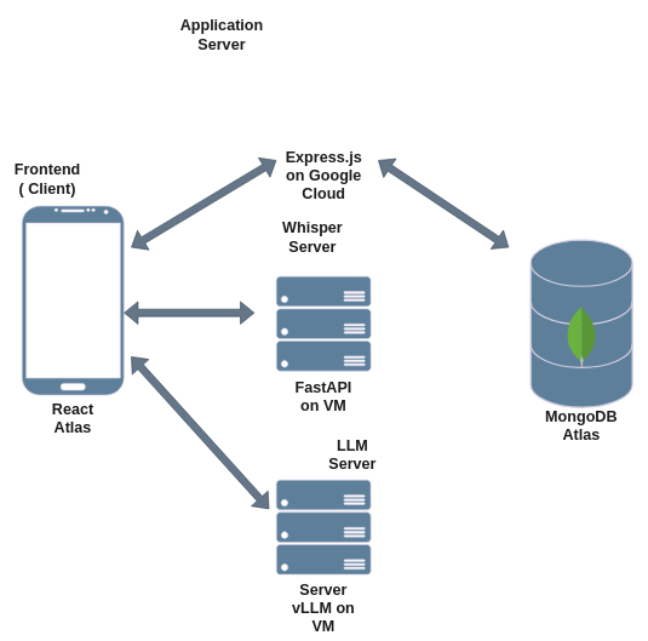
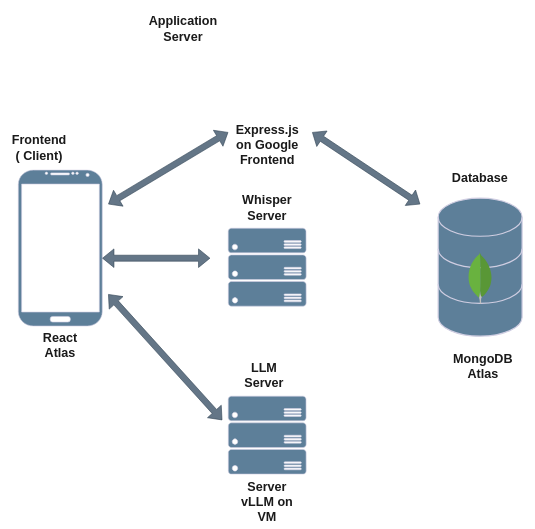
  <mxCell id="0" />
  <mxCell id="1" parent="0" />
  <mxCell id="2" value="" style="verticalLabelPosition=bottom;verticalAlign=top;html=1;shadow=0;dashed=0;strokeWidth=1;shape=mxgraph.android.phone2;fillColor=#5D7F99;strokeColor=#D0CEE2;fontColor=#1A1A1A;labelBackgroundColor=none;rounded=0;" vertex="1" parent="1"><mxGeometry x="30" y="283.1" width="140" height="260" as="geometry" /></mxCell>
  <mxCell id="3" value="" style="aspect=fixed;pointerEvents=1;shadow=0;dashed=0;html=1;strokeColor=#D0CEE2;labelPosition=center;verticalLabelPosition=bottom;verticalAlign=top;align=center;fillColor=#5D7F99;shape=mxgraph.azure.server_rack;fontColor=#1A1A1A;labelBackgroundColor=none;rounded=0;" vertex="1" parent="1"><mxGeometry x="380" y="380" width="130" height="130" as="geometry" /></mxCell>
  <mxCell id="4" value="" style="shape=image;html=1;verticalAlign=top;verticalLabelPosition=bottom;labelBackgroundColor=none;imageAspect=0;aspect=fixed;image=https://cdn2.iconfinder.com/data/icons/whcompare-isometric-web-hosting-servers/50/cloud-server-128.png;fillColor=#5D7F99;strokeColor=#D0CEE2;fontColor=#1A1A1A;rounded=0;" vertex="1" parent="1"><mxGeometry x="380" y="73.1" width="130" height="130" as="geometry" /></mxCell>
  <mxCell id="5" value="" style="html=1;verticalLabelPosition=bottom;align=center;labelBackgroundColor=none;verticalAlign=top;strokeWidth=2;strokeColor=#D0CEE2;shadow=0;dashed=0;shape=mxgraph.ios7.icons.data;fillColor=#5D7F99;fontColor=#1A1A1A;rounded=0;" vertex="1" parent="1"><mxGeometry x="730" y="330" width="140" height="230" as="geometry" /></mxCell>
  <mxCell id="6" value="" style="dashed=0;outlineConnect=0;html=1;align=center;labelPosition=center;verticalLabelPosition=bottom;verticalAlign=top;shape=mxgraph.weblogos.mongodb;labelBackgroundColor=none;fillColor=#5D7F99;strokeColor=#D0CEE2;fontColor=#1A1A1A;rounded=0;" vertex="1" parent="1"><mxGeometry x="779.4" y="420" width="41.2" height="86.2" as="geometry" /></mxCell>
  <mxCell id="7" value="" style="aspect=fixed;pointerEvents=1;shadow=0;dashed=0;html=1;strokeColor=#D0CEE2;labelPosition=center;verticalLabelPosition=bottom;verticalAlign=top;align=center;fillColor=#5D7F99;shape=mxgraph.azure.server_rack;fontColor=#1A1A1A;labelBackgroundColor=none;rounded=0;" vertex="1" parent="1"><mxGeometry x="380" y="660" width="130" height="130" as="geometry" /></mxCell>
  <mxCell id="8" value="" style="shape=flexArrow;endArrow=classic;startArrow=classic;html=1;rounded=0;strokeColor=#314354;labelBackgroundColor=none;fontColor=default;fillColor=#647687;" edge="1" parent="1"><mxGeometry width="100" height="100" relative="1" as="geometry"><mxPoint x="180" y="340" as="sourcePoint" /><mxPoint x="380" y="220" as="targetPoint" /></mxGeometry></mxCell>
  <mxCell id="9" value="" style="shape=flexArrow;endArrow=classic;startArrow=classic;html=1;rounded=0;strokeColor=#314354;labelBackgroundColor=none;fontColor=default;fillColor=#647687;" edge="1" parent="1"><mxGeometry width="100" height="100" relative="1" as="geometry"><mxPoint x="170" y="430" as="sourcePoint" /><mxPoint x="350" y="430" as="targetPoint" /></mxGeometry></mxCell>
  <mxCell id="10" value="&lt;b&gt;&lt;font style=&quot;font-size: 21px;&quot;&gt;React Atlas&lt;/font&gt;&lt;/b&gt;" style="text;html=1;align=center;verticalAlign=middle;whiteSpace=wrap;rounded=0;labelBackgroundColor=none;fontColor=#1A1A1A;" vertex="1" parent="1"><mxGeometry x="55" y="550" width="90" height="50" as="geometry" /></mxCell>
  <mxCell id="11" value="&lt;b&gt;&lt;font style=&quot;font-size: 21px;&quot;&gt;Application Server&lt;/font&gt;&lt;/b&gt;" style="text;html=1;align=center;verticalAlign=middle;whiteSpace=wrap;rounded=0;labelBackgroundColor=none;fontColor=#1A1A1A;" vertex="1" parent="1"><mxGeometry x="260" y="20" width="90" height="53.1" as="geometry" /></mxCell>
  <mxCell id="12" value="&lt;b&gt;&lt;font style=&quot;font-size: 21px;&quot;&gt;Frontend ( Client)&lt;/font&gt;&lt;/b&gt;" style="text;html=1;align=center;verticalAlign=middle;whiteSpace=wrap;rounded=0;labelBackgroundColor=none;fontColor=#1A1A1A;" vertex="1" parent="1"><mxGeometry x="20" y="220" width="90" height="50" as="geometry" /></mxCell>
- <mxCell id="13" value="&lt;b&gt;&lt;font style=&quot;font-size: 21px;&quot;&gt;Express.js on Google Cloud&lt;/font&gt;&lt;/b&gt;" style="text;html=1;align=center;verticalAlign=middle;whiteSpace=wrap;rounded=0;labelBackgroundColor=none;fontColor=#1A1A1A;" vertex="1" parent="1"><mxGeometry x="387.5" y="200" width="115" height="80" as="geometry" /></mxCell>
- <mxCell id="14" value="&lt;b&gt;&lt;font style=&quot;font-size: 21px;&quot;&gt;Whisper Server&lt;/font&gt;&lt;/b&gt;" style="text;html=1;align=center;verticalAlign=middle;whiteSpace=wrap;rounded=0;labelBackgroundColor=none;fontColor=#1A1A1A;" vertex="1" parent="1"><mxGeometry x="385" y="300" width="90" height="50" as="geometry" /></mxCell>
- <mxCell id="15" value="&lt;b&gt;&lt;font style=&quot;font-size: 21px;&quot;&gt;FastAPI on VM&lt;/font&gt;&lt;/b&gt;" style="text;html=1;align=center;verticalAlign=middle;whiteSpace=wrap;rounded=0;labelBackgroundColor=none;fontColor=#1A1A1A;" vertex="1" parent="1"><mxGeometry x="400" y="520" width="90" height="50" as="geometry" /></mxCell>
- <mxCell id="16" value="&lt;span style=&quot;font-size: 21px;&quot;&gt;&lt;b&gt;LLM Server&lt;/b&gt;&lt;/span&gt;" style="text;html=1;align=center;verticalAlign=middle;whiteSpace=wrap;rounded=0;labelBackgroundColor=none;fontColor=#1A1A1A;" vertex="1" parent="1"><mxGeometry x="440" y="600" width="90" height="50" as="geometry" /></mxCell>
+ <mxCell id="13" value="&lt;b&gt;&lt;font style=&quot;font-size: 21px;&quot;&gt;Express.js on Google Frontend&lt;/font&gt;&lt;/b&gt;" style="text;html=1;align=center;verticalAlign=middle;whiteSpace=wrap;rounded=0;labelBackgroundColor=none;fontColor=#1A1A1A;" vertex="1" parent="1"><mxGeometry x="387.5" y="200" width="115" height="80" as="geometry" /></mxCell>
+ <mxCell id="14" value="&lt;b&gt;&lt;font style=&quot;font-size: 21px;&quot;&gt;Whisper Server&lt;/font&gt;&lt;/b&gt;" style="text;html=1;align=center;verticalAlign=middle;whiteSpace=wrap;rounded=0;labelBackgroundColor=none;fontColor=#1A1A1A;" vertex="1" parent="1"><mxGeometry x="400" y="320" width="90" height="50" as="geometry" /></mxCell>
+ <mxCell id="16" value="&lt;span style=&quot;font-size: 21px;&quot;&gt;&lt;b&gt;LLM Server&lt;/b&gt;&lt;/span&gt;" style="text;html=1;align=center;verticalAlign=middle;whiteSpace=wrap;rounded=0;labelBackgroundColor=none;fontColor=#1A1A1A;" vertex="1" parent="1"><mxGeometry x="395" y="600" width="90" height="50" as="geometry" /></mxCell>
  <mxCell id="17" value="&lt;span style=&quot;font-size: 21px;&quot;&gt;&lt;b&gt;Server vLLM on VM&lt;/b&gt;&lt;/span&gt;" style="text;html=1;align=center;verticalAlign=middle;whiteSpace=wrap;rounded=0;labelBackgroundColor=none;fontColor=#1A1A1A;" vertex="1" parent="1"><mxGeometry x="400" y="810" width="90" height="50" as="geometry" /></mxCell>
  <mxCell id="18" value="" style="shape=flexArrow;endArrow=classic;startArrow=classic;html=1;rounded=0;strokeColor=#314354;labelBackgroundColor=none;fontColor=default;fillColor=#647687;" edge="1" parent="1"><mxGeometry width="100" height="100" relative="1" as="geometry"><mxPoint x="180" y="490" as="sourcePoint" /><mxPoint x="370" y="700" as="targetPoint" /></mxGeometry></mxCell>
- <mxCell id="20" value="&lt;b&gt;&lt;font style=&quot;font-size: 21px;&quot;&gt;MongoDB Atlas&lt;/font&gt;&lt;/b&gt;" style="text;html=1;align=center;verticalAlign=middle;whiteSpace=wrap;rounded=0;labelBackgroundColor=none;fontColor=#1A1A1A;" vertex="1" parent="1"><mxGeometry x="755" y="560" width="90" height="50" as="geometry" /></mxCell>
+ <mxCell id="19" value="&lt;b&gt;&lt;font style=&quot;font-size: 21px;&quot;&gt;Database&lt;/font&gt;&lt;/b&gt;" style="text;html=1;align=center;verticalAlign=middle;whiteSpace=wrap;rounded=0;labelBackgroundColor=none;fontColor=#1A1A1A;" vertex="1" parent="1"><mxGeometry x="755" y="270" width="90" height="50" as="geometry" /></mxCell>
+ <mxCell id="20" value="&lt;b&gt;&lt;font style=&quot;font-size: 21px;&quot;&gt;MongoDB Atlas&lt;/font&gt;&lt;/b&gt;" style="text;html=1;align=center;verticalAlign=middle;whiteSpace=wrap;rounded=0;labelBackgroundColor=none;fontColor=#1A1A1A;" vertex="1" parent="1"><mxGeometry x="760" y="585" width="90" height="50" as="geometry" /></mxCell>
  <mxCell id="21" value="" style="shape=flexArrow;endArrow=classic;startArrow=classic;html=1;rounded=0;strokeColor=#314354;labelBackgroundColor=none;fontColor=default;fillColor=#647687;" edge="1" parent="1"><mxGeometry width="100" height="100" relative="1" as="geometry"><mxPoint x="520" y="220" as="sourcePoint" /><mxPoint x="700" y="340" as="targetPoint" /></mxGeometry></mxCell>
